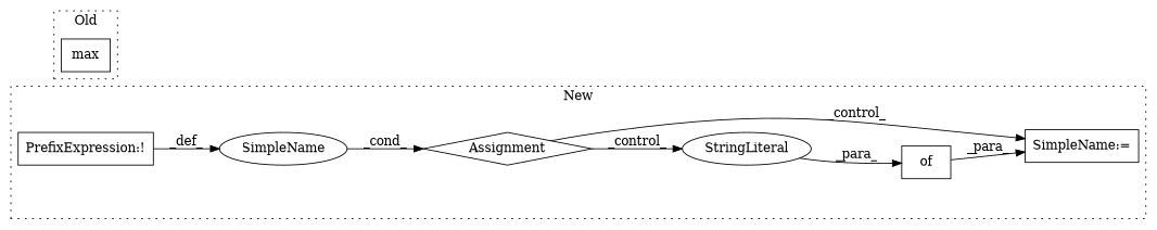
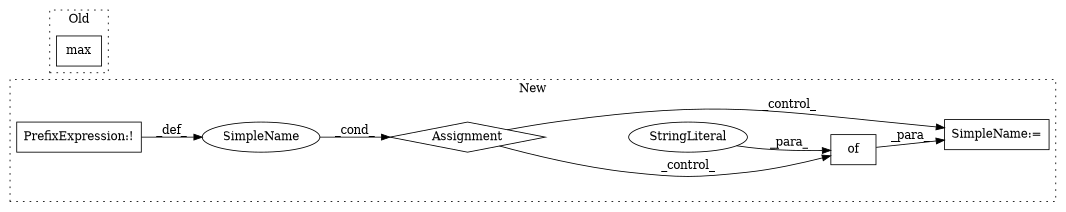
  digraph {
    rankdir=LR
    node [a=32 l=1 shape=box]
    n1 [l="3,1" label=of s="2726,2749"]
    n2 [a=45 l=8 label=StringLiteral s=2729 shape=ellipse]
    n3 [a=7 label="SimpleName:=" s=2721]
    n4 [a=25 l="4,2" label=Assignment s="2669,2705" shape=diamond]
    n5 [a=38 label="PrefixExpression:!" s=2673]
    n6 [a=42 label=SimpleName shape=ellipse l=""]
    n7 [l=5 label=max s=3258]
    subgraph cluster_1 {
      label=New
      style=dotted
      n1
      n2
      n3
      n4
      n5
      n6
    }
    subgraph cluster_2 {
      label=Old
      style=dotted
      n7
    }
    n1 -> n3 [label=_para_]
    n2 -> n1 [label=_para_]
-   n4 -> n2 [label=_control_]
+   n4 -> n1 [label=_control_]
    n4 -> n3 [label=_control_]
    n5 -> n6 [label=_def_]
    n6 -> n4 [label=_cond_]
  }
